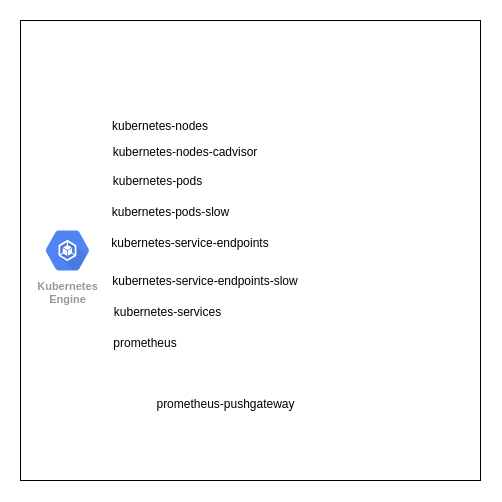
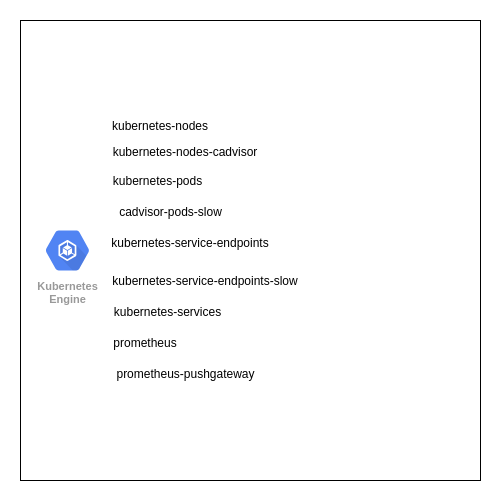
  <mxCell id="0" />
  <mxCell id="1" parent="0" />
  <mxCell id="2" value="" style="whiteSpace=wrap;html=1;aspect=fixed;" vertex="1" parent="1"><mxGeometry x="20" y="20" width="460" height="460" as="geometry" /></mxCell>
  <mxCell id="3" value="Kubernetes&#10;Engine" style="html=1;fillColor=#5184F3;strokeColor=none;verticalAlign=top;labelPosition=center;verticalLabelPosition=bottom;align=center;spacingTop=-6;fontSize=11;fontStyle=1;fontColor=#999999;shape=mxgraph.gcp2.hexIcon;prIcon=container_engine" vertex="1" parent="1"><mxGeometry x="34" y="220.75" width="66" height="58.5" as="geometry" /></mxCell>
  <mxCell id="4" value="&lt;div&gt;kubernetes-nodes&lt;br&gt;&lt;/div&gt;" style="text;html=1;strokeColor=none;fillColor=none;align=center;verticalAlign=middle;whiteSpace=wrap;rounded=0;" vertex="1" parent="1"><mxGeometry x="110" y="115.75" width="100" height="20.75" as="geometry" /></mxCell>
  <mxCell id="5" value="&lt;div&gt;&lt;div&gt;kubernetes-nodes-cadvisor&lt;/div&gt;&lt;/div&gt;&lt;div&gt;&lt;br&gt;&lt;/div&gt;" style="text;html=1;strokeColor=none;fillColor=none;align=center;verticalAlign=middle;whiteSpace=wrap;rounded=0;" vertex="1" parent="1"><mxGeometry x="110" y="143.5" width="150" height="31.5" as="geometry" /></mxCell>
  <mxCell id="6" value="&lt;div&gt;&lt;div&gt;kubernetes-pods&lt;br&gt;&lt;/div&gt;&lt;/div&gt;" style="text;html=1;strokeColor=none;fillColor=none;align=center;verticalAlign=middle;whiteSpace=wrap;rounded=0;" vertex="1" parent="1"><mxGeometry x="110" y="165" width="95" height="31" as="geometry" /></mxCell>
- <mxCell id="7" value="&lt;div&gt;&lt;div&gt;kubernetes-pods-slow&lt;br&gt;&lt;/div&gt;&lt;/div&gt;" style="text;html=1;strokeColor=none;fillColor=none;align=center;verticalAlign=middle;whiteSpace=wrap;rounded=0;" vertex="1" parent="1"><mxGeometry x="107.5" y="196" width="125" height="31" as="geometry" /></mxCell>
+ <mxCell id="7" value="&lt;div&gt;&lt;div&gt;cadvisor-pods-slow&lt;br&gt;&lt;/div&gt;&lt;/div&gt;" style="text;html=1;strokeColor=none;fillColor=none;align=center;verticalAlign=middle;whiteSpace=wrap;rounded=0;" vertex="1" parent="1"><mxGeometry x="107.5" y="196" width="125" height="31" as="geometry" /></mxCell>
  <mxCell id="8" value="&lt;div&gt;&lt;div&gt;kubernetes-service-endpoints&lt;br&gt;&lt;/div&gt;&lt;/div&gt;" style="text;html=1;strokeColor=none;fillColor=none;align=center;verticalAlign=middle;whiteSpace=wrap;rounded=0;" vertex="1" parent="1"><mxGeometry x="110" y="227" width="160" height="31" as="geometry" /></mxCell>
  <mxCell id="9" value="&lt;div&gt;&lt;div&gt;kubernetes-service-endpoints-slow&lt;br&gt;&lt;/div&gt;&lt;/div&gt;" style="text;html=1;strokeColor=none;fillColor=none;align=center;verticalAlign=middle;whiteSpace=wrap;rounded=0;" vertex="1" parent="1"><mxGeometry x="110" y="265" width="190" height="31" as="geometry" /></mxCell>
  <mxCell id="10" value="&lt;div&gt;&lt;div&gt;kubernetes-services&lt;br&gt;&lt;/div&gt;&lt;/div&gt;" style="text;html=1;strokeColor=none;fillColor=none;align=center;verticalAlign=middle;whiteSpace=wrap;rounded=0;" vertex="1" parent="1"><mxGeometry x="110" y="296" width="115" height="31" as="geometry" /></mxCell>
  <mxCell id="11" value="&lt;div&gt;&lt;div&gt;&lt;div&gt;prometheus&lt;/div&gt;&lt;/div&gt;&lt;/div&gt;" style="text;html=1;strokeColor=none;fillColor=none;align=center;verticalAlign=middle;whiteSpace=wrap;rounded=0;" vertex="1" parent="1"><mxGeometry x="110" y="327" width="70" height="31" as="geometry" /></mxCell>
- <mxCell id="12" value="&lt;div&gt;&lt;div&gt;&lt;div&gt;prometheus-pushgateway&lt;/div&gt;&lt;/div&gt;&lt;/div&gt;" style="text;html=1;strokeColor=none;fillColor=none;align=center;verticalAlign=middle;whiteSpace=wrap;rounded=0;" vertex="1" parent="1"><mxGeometry x="153.75" y="388" width="142.5" height="31" as="geometry" /></mxCell>
+ <mxCell id="12" value="&lt;div&gt;&lt;div&gt;&lt;div&gt;prometheus-pushgateway&lt;/div&gt;&lt;/div&gt;&lt;/div&gt;" style="text;html=1;strokeColor=none;fillColor=none;align=center;verticalAlign=middle;whiteSpace=wrap;rounded=0;" vertex="1" parent="1"><mxGeometry x="113.75" y="358" width="142.5" height="31" as="geometry" /></mxCell>
